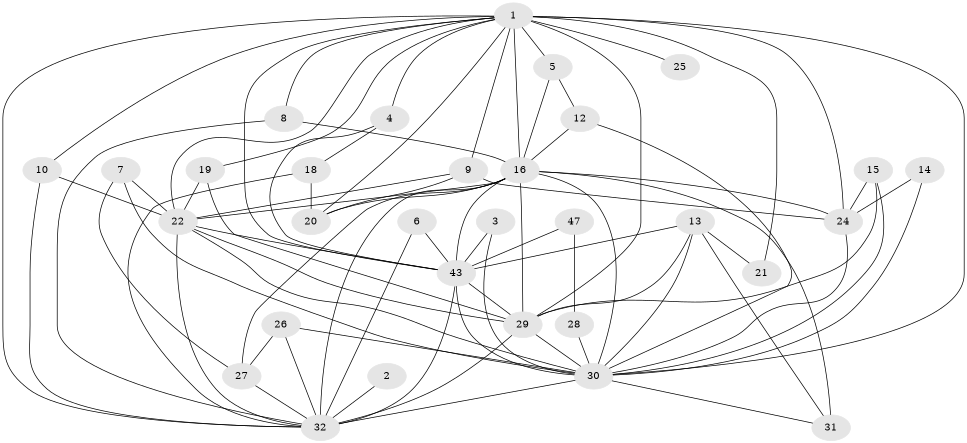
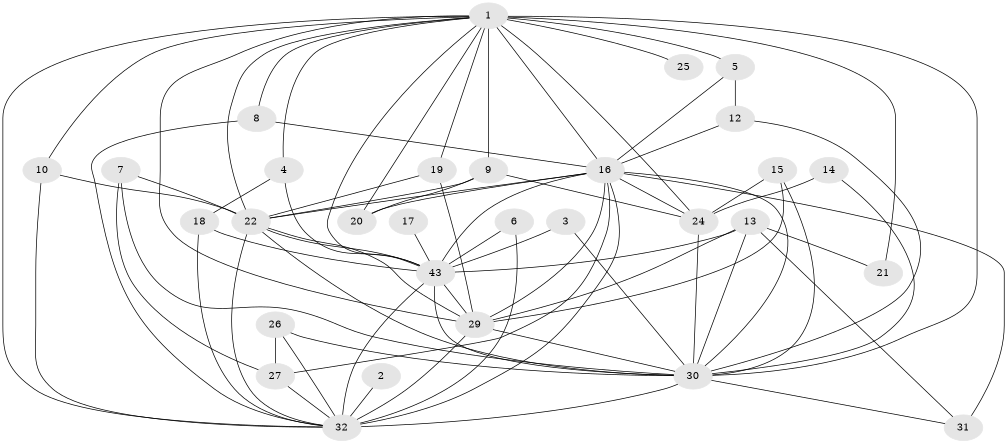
  graph {
    node [color=gray90 style=filled]
    edge [weight=1.0]
    1
    4
    5
    8
    9
    10
    16
    19
    20
    21
    22
    n12 [label=43]
    24
    25
    29
    30
    32
    18
    12
    27
    31
    2
    3
    6
    7
    13
    14
    15
-   17 [label=47]
-   28
+   17
    26
    1 -- 4
    1 -- 5
    1 -- 8
    1 -- 9 [weight=2.0]
    1 -- 10
    1 -- 16 [weight=4.0]
    1 -- 19
    1 -- 20
    1 -- 21
    1 -- 22 [weight=2.0]
    1 -- n12 [weight=2.0]
    1 -- 24 [weight=2.0]
    1 -- 25
    1 -- 29 [weight=2.0]
    1 -- 30 [weight=4.0]
    1 -- 32 [weight=2.0]
    4 -- n12
    4 -- 18
    5 -- 16
    5 -- 12
    8 -- 16
    8 -- 32
    9 -- 20
    9 -- 22
    9 -- 24
    10 -- 22
    10 -- 32
    16 -- 20
    16 -- 22 [weight=2.0]
    16 -- n12 [weight=2.0]
    16 -- 24
    16 -- 29 [weight=2.0]
    16 -- 30 [weight=5.0]
    16 -- 32 [weight=3.0]
    16 -- 27
    16 -- 31 [weight=2.0]
    19 -- 22
    19 -- 29
    22 -- n12 [weight=2.0]
    22 -- 29
    22 -- 30 [weight=2.0]
    22 -- 32
    n12 -- 29 [weight=2.0]
    n12 -- 30 [weight=4.0]
    n12 -- 32 [weight=2.0]
    24 -- 30
    29 -- 30 [weight=3.0]
    29 -- 32
    30 -- 32 [weight=2.0]
    30 -- 31
-   18 -- 20
+   18 -- n12
    18 -- 32
    12 -- 16
    12 -- 30
    27 -- 32
    2 -- 32
    3 -- n12
    3 -- 30
    6 -- n12
    6 -- 32
    7 -- 22
    7 -- 30
    7 -- 27
    13 -- 21
    13 -- n12
    13 -- 29
    13 -- 30
    13 -- 31
    14 -- 24
    14 -- 30
    15 -- 24
    15 -- 29
    15 -- 30
    17 -- n12 [weight=2.0]
-   17 -- 28
-   28 -- 30
    26 -- 30
    26 -- 32
    26 -- 27
  }
